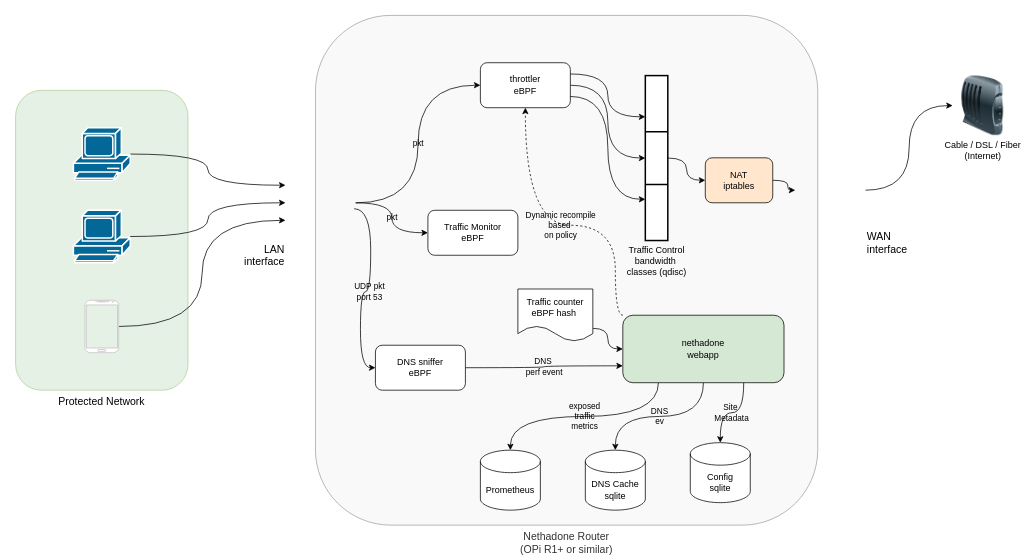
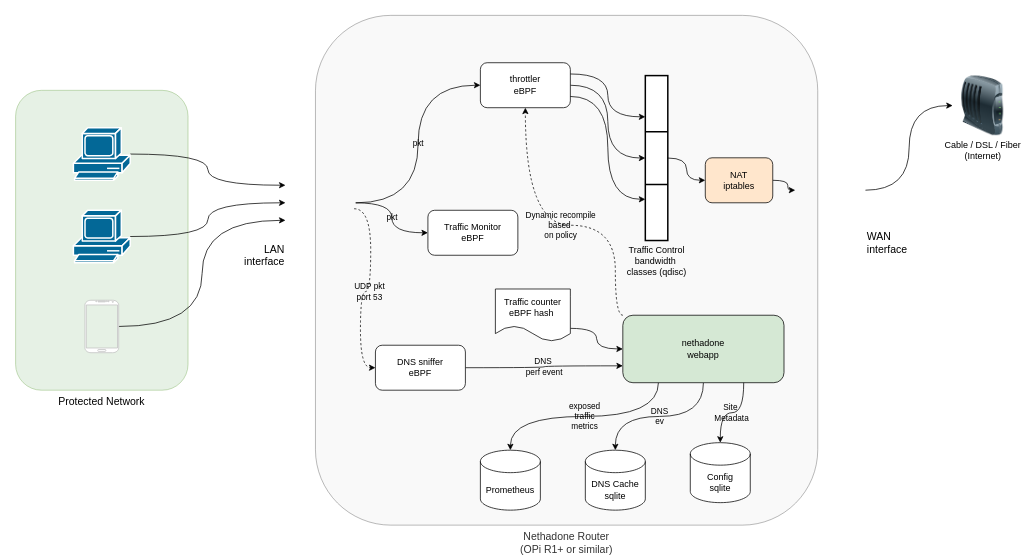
  <mxCell id="0" />
  <mxCell id="1" parent="0" />
  <mxCell id="2" value="&lt;div style=&quot;font-size: 18px;&quot;&gt;&lt;div style=&quot;text-wrap: nowrap; font-size: 14px;&quot;&gt;&lt;div&gt;Nethadone Router&lt;/div&gt;&lt;div&gt;(OPi R1+ or similar)&lt;/div&gt;&lt;/div&gt;&lt;/div&gt;" style="rounded=1;whiteSpace=wrap;html=1;strokeColor=#666666;fillColor=#f5f5f5;fontSize=18;align=center;opacity=60;labelPosition=center;verticalLabelPosition=bottom;verticalAlign=top;fontColor=#333333;labelBackgroundColor=none;" vertex="1" parent="1"><mxGeometry x="420" y="20" width="670" height="680" as="geometry" /></mxCell>
  <mxCell id="3" value="Cable / DSL / Fiber&lt;div&gt;(Internet)&lt;/div&gt;" style="image;html=1;image=img/lib/clip_art/networking/Modem_128x128.png;labelBackgroundColor=none;" parent="1" vertex="1"><mxGeometry x="1270" y="100.34" width="80" height="80" as="geometry" /></mxCell>
  <mxCell id="4" value="pkt" style="edgeStyle=orthogonalEdgeStyle;rounded=0;orthogonalLoop=1;jettySize=auto;html=1;curved=1;entryX=0;entryY=0.5;entryDx=0;entryDy=0;labelBackgroundColor=none;" edge="1" parent="1" source="6" target="18"><mxGeometry relative="1" as="geometry" /></mxCell>
  <mxCell id="5" value="pkt" style="edgeStyle=orthogonalEdgeStyle;rounded=0;orthogonalLoop=1;jettySize=auto;html=1;curved=1;labelBackgroundColor=none;" edge="1" parent="1" source="6" target="25"><mxGeometry relative="1" as="geometry" /></mxCell>
  <mxCell id="6" value="&lt;div style=&quot;font-size: 14px;&quot;&gt;LAN&lt;/div&gt;&lt;div style=&quot;font-size: 14px;&quot;&gt;interface&lt;/div&gt;" style="shape=image;html=1;verticalAlign=top;verticalLabelPosition=bottom;labelBackgroundColor=none;imageAspect=0;aspect=fixed;image=https://cdn2.iconfinder.com/data/icons/crystalproject/128x128/apps/hardware.png;labelPosition=left;align=right;" parent="1" vertex="1"><mxGeometry x="380" y="223.17" width="93.66" height="93.66" as="geometry" /></mxCell>
  <mxCell id="7" value="&lt;div style=&quot;font-size: 18px;&quot;&gt;&lt;div style=&quot;text-wrap: nowrap; font-size: 14px;&quot;&gt;Protected Network&lt;/div&gt;&lt;/div&gt;" style="rounded=1;whiteSpace=wrap;html=1;strokeColor=#82b366;fillColor=#d5e8d4;fontSize=18;align=center;opacity=60;labelPosition=center;verticalLabelPosition=bottom;verticalAlign=top;" parent="1" vertex="1"><mxGeometry x="20" y="120" width="230" height="400" as="geometry" /></mxCell>
  <mxCell id="8" style="edgeStyle=orthogonalEdgeStyle;rounded=0;orthogonalLoop=1;jettySize=auto;html=1;elbow=vertical;curved=1;entryX=0;entryY=0.25;entryDx=0;entryDy=0;endArrow=classic;endFill=1;" edge="1" parent="1" source="9" target="6"><mxGeometry relative="1" as="geometry" /></mxCell>
  <mxCell id="9" value="" style="shape=mxgraph.cisco.computers_and_peripherals.pc;sketch=0;html=1;pointerEvents=1;dashed=0;fillColor=#036897;strokeColor=#ffffff;strokeWidth=2;verticalLabelPosition=bottom;verticalAlign=top;align=center;outlineConnect=0;" parent="1" vertex="1"><mxGeometry x="97.113" y="170" width="75.771" height="70" as="geometry" /></mxCell>
  <mxCell id="10" style="edgeStyle=orthogonalEdgeStyle;rounded=0;orthogonalLoop=1;jettySize=auto;html=1;entryX=0;entryY=0.5;entryDx=0;entryDy=0;elbow=vertical;curved=1;endArrow=classic;endFill=1;" edge="1" parent="1" source="11" target="6"><mxGeometry relative="1" as="geometry" /></mxCell>
  <mxCell id="11" value="" style="shape=mxgraph.cisco.computers_and_peripherals.pc;sketch=0;html=1;pointerEvents=1;dashed=0;fillColor=#036897;strokeColor=#ffffff;strokeWidth=2;verticalLabelPosition=bottom;verticalAlign=top;align=center;outlineConnect=0;" parent="1" vertex="1"><mxGeometry x="97.116" y="280" width="75.771" height="70" as="geometry" /></mxCell>
  <mxCell id="12" style="edgeStyle=orthogonalEdgeStyle;rounded=0;orthogonalLoop=1;jettySize=auto;html=1;elbow=vertical;curved=1;entryX=0;entryY=0.75;entryDx=0;entryDy=0;endArrow=classic;endFill=1;" edge="1" parent="1" source="13" target="6"><mxGeometry relative="1" as="geometry" /></mxCell>
  <mxCell id="13" value="" style="verticalLabelPosition=bottom;verticalAlign=top;html=1;shadow=0;dashed=0;strokeWidth=1;shape=mxgraph.android.phone2;strokeColor=#c0c0c0;" parent="1" vertex="1"><mxGeometry x="112.5" y="400" width="45" height="70" as="geometry" /></mxCell>
  <mxCell id="14" style="edgeStyle=orthogonalEdgeStyle;rounded=0;orthogonalLoop=1;jettySize=auto;html=1;entryX=0;entryY=0.5;entryDx=0;entryDy=0;endArrow=classic;endFill=1;curved=1;" edge="1" parent="1" source="15" target="3"><mxGeometry relative="1" as="geometry" /></mxCell>
  <mxCell id="15" value="&lt;div style=&quot;font-size: 14px;&quot;&gt;WAN&lt;/div&gt;&lt;div style=&quot;font-size: 14px;&quot;&gt;interface&lt;/div&gt;" style="shape=image;html=1;verticalAlign=top;verticalLabelPosition=bottom;labelBackgroundColor=none;imageAspect=0;aspect=fixed;image=https://cdn2.iconfinder.com/data/icons/crystalproject/128x128/apps/hardware.png;labelPosition=right;align=left;" vertex="1" parent="1"><mxGeometry x="1059.995" y="206.34" width="93.66" height="93.66" as="geometry" /></mxCell>
  <mxCell id="16" value="Prometheus" style="shape=cylinder3;whiteSpace=wrap;html=1;boundedLbl=1;backgroundOutline=1;size=15;" vertex="1" parent="1"><mxGeometry x="640" y="600" width="80" height="80" as="geometry" /></mxCell>
  <mxCell id="17" style="edgeStyle=orthogonalEdgeStyle;rounded=0;orthogonalLoop=1;jettySize=auto;html=1;entryX=0;entryY=0.5;entryDx=0;entryDy=0;curved=1;" edge="1" parent="1" source="18" target="20"><mxGeometry relative="1" as="geometry" /></mxCell>
  <mxCell id="18" value="throttler&lt;div&gt;eBPF&lt;/div&gt;" style="rounded=1;whiteSpace=wrap;html=1;" vertex="1" parent="1"><mxGeometry x="640" y="83.17" width="120" height="60" as="geometry" /></mxCell>
  <mxCell id="19" style="edgeStyle=orthogonalEdgeStyle;rounded=0;orthogonalLoop=1;jettySize=auto;html=1;curved=1;" edge="1" parent="1" source="29" target="15"><mxGeometry relative="1" as="geometry" /></mxCell>
  <mxCell id="20" value="Traffic Control &lt;br&gt;bandwidth&amp;nbsp;&lt;div&gt;classes (qdisc)&lt;/div&gt;" style="strokeWidth=2;html=1;shape=mxgraph.lean_mapping.buffer_or_safety_stock;labelPosition=center;verticalLabelPosition=bottom;align=center;verticalAlign=top;" vertex="1" parent="1"><mxGeometry x="860" y="100.34" width="30" height="220" as="geometry" /></mxCell>
  <mxCell id="21" style="edgeStyle=orthogonalEdgeStyle;rounded=0;orthogonalLoop=1;jettySize=auto;html=1;entryX=0;entryY=0.25;entryDx=0;entryDy=0;exitX=1;exitY=0.25;exitDx=0;exitDy=0;curved=1;" edge="1" parent="1" source="18" target="20"><mxGeometry relative="1" as="geometry"><mxPoint x="690" y="280" as="sourcePoint" /><mxPoint x="830" y="335" as="targetPoint" /></mxGeometry></mxCell>
  <mxCell id="22" style="edgeStyle=orthogonalEdgeStyle;rounded=0;orthogonalLoop=1;jettySize=auto;html=1;entryX=0;entryY=0.75;entryDx=0;entryDy=0;exitX=1;exitY=0.75;exitDx=0;exitDy=0;curved=1;" edge="1" parent="1" source="18" target="20"><mxGeometry relative="1" as="geometry"><mxPoint x="700" y="290" as="sourcePoint" /><mxPoint x="840" y="345" as="targetPoint" /></mxGeometry></mxCell>
  <mxCell id="23" value="&lt;span style=&quot;&quot;&gt;DNS&amp;nbsp;&lt;/span&gt;&lt;div style=&quot;&quot;&gt;perf event&lt;/div&gt;" style="edgeStyle=orthogonalEdgeStyle;rounded=0;orthogonalLoop=1;jettySize=auto;html=1;exitX=1;exitY=0.5;exitDx=0;exitDy=0;entryX=0;entryY=0.75;entryDx=0;entryDy=0;labelBackgroundColor=none;curved=1;" edge="1" parent="1" source="24" target="34"><mxGeometry relative="1" as="geometry" /></mxCell>
  <mxCell id="24" value="DNS sniffer&lt;div&gt;eBPF&lt;/div&gt;" style="rounded=1;whiteSpace=wrap;html=1;" vertex="1" parent="1"><mxGeometry x="500" y="460" width="120" height="60" as="geometry" /></mxCell>
  <mxCell id="25" value="Traffic Monitor&lt;div&gt;eBPF&lt;/div&gt;" style="rounded=1;whiteSpace=wrap;html=1;" vertex="1" parent="1"><mxGeometry x="570" y="280" width="120" height="60" as="geometry" /></mxCell>
  <mxCell id="26" value="DNS Cache&lt;div&gt;sqlite&lt;/div&gt;" style="shape=cylinder3;whiteSpace=wrap;html=1;boundedLbl=1;backgroundOutline=1;size=15;" vertex="1" parent="1"><mxGeometry x="780" y="600" width="80" height="80" as="geometry" /></mxCell>
  <mxCell id="27" value="Config&lt;div&gt;sqlite&lt;/div&gt;" style="shape=cylinder3;whiteSpace=wrap;html=1;boundedLbl=1;backgroundOutline=1;size=15;" vertex="1" parent="1"><mxGeometry x="920" y="590" width="80" height="80" as="geometry" /></mxCell>
  <mxCell id="28" value="" style="edgeStyle=orthogonalEdgeStyle;rounded=0;orthogonalLoop=1;jettySize=auto;html=1;curved=1;" edge="1" parent="1" source="20" target="29"><mxGeometry relative="1" as="geometry"><mxPoint x="880" y="253" as="sourcePoint" /><mxPoint x="1040" y="253" as="targetPoint" /></mxGeometry></mxCell>
  <mxCell id="29" value="NAT&lt;div&gt;iptables&lt;/div&gt;" style="rounded=1;whiteSpace=wrap;html=1;fillColor=#ffe6cc;" vertex="1" parent="1"><mxGeometry x="940" y="210" width="90" height="60" as="geometry" /></mxCell>
- <mxCell id="30" value="&lt;div&gt;UDP pkt&lt;/div&gt;&lt;div&gt;port 53&lt;/div&gt;" style="edgeStyle=orthogonalEdgeStyle;rounded=0;orthogonalLoop=1;jettySize=auto;html=1;curved=1;entryX=0;entryY=0.5;entryDx=0;entryDy=0;labelBackgroundColor=none;exitX=0.978;exitY=0.585;exitDx=0;exitDy=0;exitPerimeter=0;" edge="1" parent="1" source="6" target="24"><mxGeometry relative="1" as="geometry"><mxPoint x="484" y="280" as="sourcePoint" /><mxPoint x="670" y="163" as="targetPoint" /></mxGeometry></mxCell>
+ <mxCell id="30" value="&lt;div&gt;UDP pkt&lt;/div&gt;&lt;div&gt;port 53&lt;/div&gt;" style="edgeStyle=orthogonalEdgeStyle;rounded=0;orthogonalLoop=1;jettySize=auto;html=1;curved=1;entryX=0;entryY=0.5;entryDx=0;entryDy=0;labelBackgroundColor=none;exitX=0.978;exitY=0.585;exitDx=0;exitDy=0;exitPerimeter=0;dashed=1;" edge="1" parent="1" source="6" target="24"><mxGeometry relative="1" as="geometry"><mxPoint x="484" y="280" as="sourcePoint" /><mxPoint x="670" y="163" as="targetPoint" /></mxGeometry></mxCell>
  <mxCell id="31" value="DNS&lt;div&gt;ev&lt;/div&gt;" style="edgeStyle=orthogonalEdgeStyle;rounded=0;orthogonalLoop=1;jettySize=auto;html=1;curved=1;labelBackgroundColor=none;" edge="1" parent="1" source="34" target="26"><mxGeometry relative="1" as="geometry" /></mxCell>
  <mxCell id="32" value="exposed &lt;br&gt;traffic&lt;div&gt;metrics&lt;/div&gt;" style="edgeStyle=orthogonalEdgeStyle;rounded=0;orthogonalLoop=1;jettySize=auto;html=1;exitX=0.221;exitY=0.997;exitDx=0;exitDy=0;exitPerimeter=0;curved=1;labelBackgroundColor=none;" edge="1" parent="1" source="34" target="16"><mxGeometry relative="1" as="geometry" /></mxCell>
  <mxCell id="33" value="Dynamic recompile&lt;div&gt;based&amp;nbsp;&lt;/div&gt;&lt;div&gt;on&amp;nbsp;&lt;span style=&quot;background-color: initial;&quot;&gt;policy&lt;/span&gt;&lt;/div&gt;" style="edgeStyle=orthogonalEdgeStyle;rounded=0;orthogonalLoop=1;jettySize=auto;html=1;exitX=0;exitY=0;exitDx=0;exitDy=0;curved=1;dashed=1;labelBackgroundColor=none;" edge="1" parent="1" source="34" target="18"><mxGeometry relative="1" as="geometry"><Array as="points"><mxPoint x="820" y="420" /><mxPoint x="820" y="300" /><mxPoint x="700" y="300" /></Array></mxGeometry></mxCell>
  <mxCell id="34" value="nethadone&lt;div&gt;webapp&lt;/div&gt;" style="rounded=1;whiteSpace=wrap;html=1;labelPosition=center;verticalLabelPosition=middle;align=center;verticalAlign=middle;fillColor=#d5e8d4;" vertex="1" parent="1"><mxGeometry x="830" y="420" width="215" height="90" as="geometry" /></mxCell>
  <mxCell id="35" value="Site&amp;nbsp;&lt;div&gt;Metadata&lt;/div&gt;" style="edgeStyle=orthogonalEdgeStyle;rounded=0;orthogonalLoop=1;jettySize=auto;html=1;exitX=0.75;exitY=1;exitDx=0;exitDy=0;entryX=0.5;entryY=0;entryDx=0;entryDy=0;entryPerimeter=0;curved=1;labelBackgroundColor=none;" edge="1" parent="1" source="34" target="27"><mxGeometry relative="1" as="geometry" /></mxCell>
  <mxCell id="36" style="edgeStyle=orthogonalEdgeStyle;rounded=0;orthogonalLoop=1;jettySize=auto;html=1;exitX=1;exitY=0.75;exitDx=0;exitDy=0;entryX=0;entryY=0.5;entryDx=0;entryDy=0;curved=1;" edge="1" parent="1" source="37" target="34"><mxGeometry relative="1" as="geometry" /></mxCell>
- <mxCell id="37" value="Traffic counter&lt;div&gt;eBPF hash&amp;nbsp;&lt;/div&gt;" style="shape=document;whiteSpace=wrap;html=1;boundedLbl=1;dashed=0;flipH=1;" vertex="1" parent="1"><mxGeometry x="690" y="385" width="100" height="70" as="geometry" /></mxCell>
+ <mxCell id="37" value="Traffic counter&lt;div&gt;eBPF hash&amp;nbsp;&lt;/div&gt;" style="shape=document;whiteSpace=wrap;html=1;boundedLbl=1;dashed=0;flipH=1;" vertex="1" parent="1"><mxGeometry x="660" y="385" width="100" height="70" as="geometry" /></mxCell>
